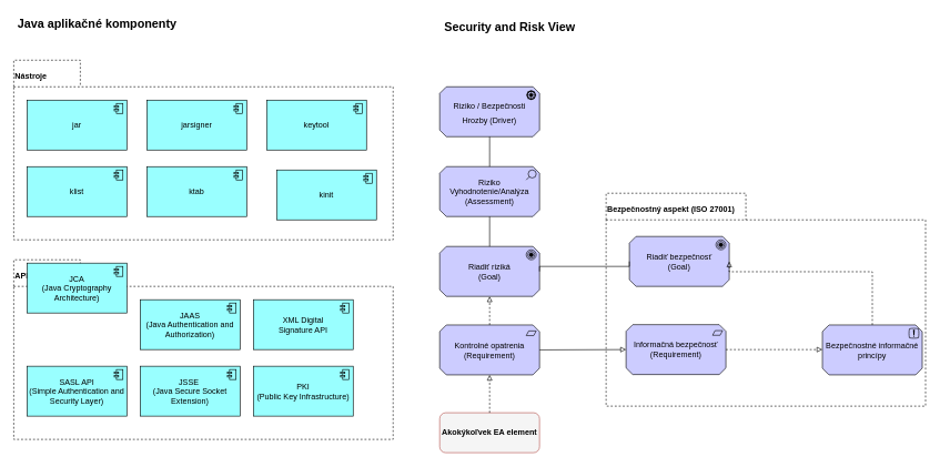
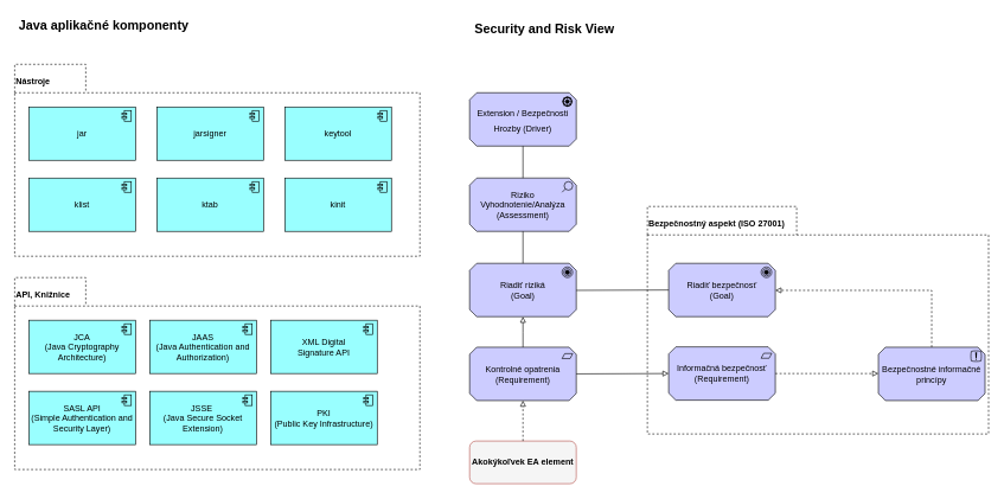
  <mxCell id="0" />
  <mxCell id="1" parent="0" />
  <mxCell id="2" value="Bezpečnostný aspekt (ISO 27001)" style="shape=folder;spacingTop=10;tabWidth=210;tabHeight=40;tabPosition=left;html=1;dashed=1;fontSize=12;verticalAlign=top;align=left;fontStyle=1" vertex="1" parent="1"><mxGeometry x="910" y="290" width="480" height="320" as="geometry" /></mxCell>
  <mxCell id="3" value="Nástroje" style="shape=folder;spacingTop=10;tabWidth=100;tabHeight=40;tabPosition=left;html=1;dashed=1;verticalAlign=top;align=left;fontStyle=1" vertex="1" parent="1"><mxGeometry x="20" y="90" width="570" height="270" as="geometry" /></mxCell>
  <mxCell id="4" value="jar" style="html=1;outlineConnect=0;whiteSpace=wrap;fillColor=#99ffff;shape=mxgraph.archimate3.application;appType=comp;archiType=square;" vertex="1" parent="1"><mxGeometry x="40" y="150" width="150" height="75" as="geometry" /></mxCell>
  <mxCell id="5" value="keytool" style="html=1;outlineConnect=0;whiteSpace=wrap;fillColor=#99ffff;shape=mxgraph.archimate3.application;appType=comp;archiType=square;" vertex="1" parent="1"><mxGeometry x="400" y="150" width="150" height="75" as="geometry" /></mxCell>
  <mxCell id="6" value="ktab" style="html=1;outlineConnect=0;whiteSpace=wrap;fillColor=#99ffff;shape=mxgraph.archimate3.application;appType=comp;archiType=square;" vertex="1" parent="1"><mxGeometry x="220" y="250" width="150" height="75" as="geometry" /></mxCell>
  <mxCell id="7" value="klist" style="html=1;outlineConnect=0;whiteSpace=wrap;fillColor=#99ffff;shape=mxgraph.archimate3.application;appType=comp;archiType=square;" vertex="1" parent="1"><mxGeometry x="40" y="250" width="150" height="75" as="geometry" /></mxCell>
- <mxCell id="8" value="kinit" style="html=1;outlineConnect=0;whiteSpace=wrap;fillColor=#99ffff;shape=mxgraph.archimate3.application;appType=comp;archiType=square;" vertex="1" parent="1"><mxGeometry x="415" y="255" width="150" height="75" as="geometry" /></mxCell>
+ <mxCell id="8" value="kinit" style="html=1;outlineConnect=0;whiteSpace=wrap;fillColor=#99ffff;shape=mxgraph.archimate3.application;appType=comp;archiType=square;" vertex="1" parent="1"><mxGeometry x="400" y="250" width="150" height="75" as="geometry" /></mxCell>
  <mxCell id="9" value="jarsigner" style="html=1;outlineConnect=0;whiteSpace=wrap;fillColor=#99ffff;shape=mxgraph.archimate3.application;appType=comp;archiType=square;" vertex="1" parent="1"><mxGeometry x="220" y="150" width="150" height="75" as="geometry" /></mxCell>
  <mxCell id="10" value="API, Knižnice" style="shape=folder;spacingTop=10;tabWidth=100;tabHeight=40;tabPosition=left;html=1;dashed=1;verticalAlign=top;align=left;fontStyle=1" vertex="1" parent="1"><mxGeometry x="20" y="390" width="570" height="270" as="geometry" /></mxCell>
- <mxCell id="11" value="JCA &lt;br&gt;(Java Cryptography Architecture)" style="html=1;outlineConnect=0;whiteSpace=wrap;fillColor=#99ffff;shape=mxgraph.archimate3.application;appType=comp;archiType=square;" vertex="1" parent="1"><mxGeometry x="40" y="395" width="150" height="75" as="geometry" /></mxCell>
+ <mxCell id="11" value="JCA &lt;br&gt;(Java Cryptography Architecture)" style="html=1;outlineConnect=0;whiteSpace=wrap;fillColor=#99ffff;shape=mxgraph.archimate3.application;appType=comp;archiType=square;" vertex="1" parent="1"><mxGeometry x="40" y="450" width="150" height="75" as="geometry" /></mxCell>
  <mxCell id="12" value="JAAS&lt;br&gt;(Java Authentication and Authorization)" style="html=1;outlineConnect=0;whiteSpace=wrap;fillColor=#99ffff;shape=mxgraph.archimate3.application;appType=comp;archiType=square;" vertex="1" parent="1"><mxGeometry x="210" y="450" width="150" height="75" as="geometry" /></mxCell>
  <mxCell id="13" value="XML Digital &lt;br&gt;Signature API" style="html=1;outlineConnect=0;whiteSpace=wrap;fillColor=#99ffff;shape=mxgraph.archimate3.application;appType=comp;archiType=square;" vertex="1" parent="1"><mxGeometry x="380" y="450" width="150" height="75" as="geometry" /></mxCell>
  <mxCell id="14" value="SASL API&lt;br&gt;(Simple Authentication and Security Layer)" style="html=1;outlineConnect=0;whiteSpace=wrap;fillColor=#99ffff;shape=mxgraph.archimate3.application;appType=comp;archiType=square;" vertex="1" parent="1"><mxGeometry x="40" y="550" width="150" height="75" as="geometry" /></mxCell>
  <mxCell id="15" value="JSSE&amp;nbsp;&lt;br&gt;(Java Secure Socket Extension)" style="html=1;outlineConnect=0;whiteSpace=wrap;fillColor=#99ffff;shape=mxgraph.archimate3.application;appType=comp;archiType=square;" vertex="1" parent="1"><mxGeometry x="210" y="550" width="150" height="75" as="geometry" /></mxCell>
  <mxCell id="16" value="PKI&lt;br&gt;(Public Key Infrastructure)" style="html=1;outlineConnect=0;whiteSpace=wrap;fillColor=#99ffff;shape=mxgraph.archimate3.application;appType=comp;archiType=square;" vertex="1" parent="1"><mxGeometry x="380" y="550" width="150" height="75" as="geometry" /></mxCell>
  <mxCell id="17" value="&lt;b style=&quot;font-size: 18px;&quot;&gt;Java aplikačné komponenty&lt;/b&gt;" style="text;html=1;align=center;verticalAlign=middle;resizable=0;points=[];autosize=1;strokeColor=none;fillColor=none;fontSize=18;" vertex="1" parent="1"><mxGeometry x="20" y="20" width="250" height="30" as="geometry" /></mxCell>
- <mxCell id="18" value="&lt;font style=&quot;font-size: 12px&quot;&gt;Riziko / Bezpečnosti&lt;br&gt;Hrozby (Driver)&lt;br&gt;&lt;/font&gt;" style="html=1;outlineConnect=0;whiteSpace=wrap;fillColor=#CCCCFF;shape=mxgraph.archimate3.application;appType=driver;archiType=oct;fontSize=18;" vertex="1" parent="1"><mxGeometry x="660" y="130" width="150" height="75" as="geometry" /></mxCell>
+ <mxCell id="18" value="&lt;font style=&quot;font-size: 12px&quot;&gt;Extension / Bezpečnosti&lt;br&gt;Hrozby (Driver)&lt;br&gt;&lt;/font&gt;" style="html=1;outlineConnect=0;whiteSpace=wrap;fillColor=#CCCCFF;shape=mxgraph.archimate3.application;appType=driver;archiType=oct;fontSize=18;" vertex="1" parent="1"><mxGeometry x="660" y="130" width="150" height="75" as="geometry" /></mxCell>
  <mxCell id="19" value="Riziko Vyhodnotenie/Analýza&lt;br&gt;(Assessment)" style="html=1;outlineConnect=0;whiteSpace=wrap;fillColor=#CCCCFF;shape=mxgraph.archimate3.application;appType=assess;archiType=oct;fontSize=12;" vertex="1" parent="1"><mxGeometry x="660" y="250" width="150" height="75" as="geometry" /></mxCell>
  <mxCell id="20" value="Riadiť riziká&lt;br&gt;(Goal)" style="html=1;outlineConnect=0;whiteSpace=wrap;fillColor=#CCCCFF;shape=mxgraph.archimate3.application;appType=goal;archiType=oct;fontSize=12;" vertex="1" parent="1"><mxGeometry x="660" y="370" width="150" height="75" as="geometry" /></mxCell>
- <mxCell id="21" value="Riadiť bezpečnosť&lt;br&gt;(Goal)" style="html=1;outlineConnect=0;whiteSpace=wrap;fillColor=#CCCCFF;shape=mxgraph.archimate3.application;appType=goal;archiType=oct;fontSize=12;" vertex="1" parent="1"><mxGeometry x="945" y="355" width="150" height="75" as="geometry" /></mxCell>
+ <mxCell id="21" value="Riadiť bezpečnosť&lt;br&gt;(Goal)" style="html=1;outlineConnect=0;whiteSpace=wrap;fillColor=#CCCCFF;shape=mxgraph.archimate3.application;appType=goal;archiType=oct;fontSize=12;" vertex="1" parent="1"><mxGeometry x="940" y="370" width="150" height="75" as="geometry" /></mxCell>
  <mxCell id="22" value="Kontrolné opatrenia&lt;br&gt;(Requirement)" style="html=1;outlineConnect=0;whiteSpace=wrap;fillColor=#CCCCFF;shape=mxgraph.archimate3.application;appType=requirement;archiType=oct;fontSize=12;" vertex="1" parent="1"><mxGeometry x="660" y="488" width="150" height="75" as="geometry" /></mxCell>
  <mxCell id="23" value="Informačná bezpečnosť&lt;br&gt;(Requirement)" style="html=1;outlineConnect=0;whiteSpace=wrap;fillColor=#CCCCFF;shape=mxgraph.archimate3.application;appType=requirement;archiType=oct;fontSize=12;" vertex="1" parent="1"><mxGeometry x="940" y="487.5" width="150" height="75" as="geometry" /></mxCell>
  <mxCell id="24" value="Bezpečnostné informačné princípy" style="html=1;outlineConnect=0;whiteSpace=wrap;fillColor=#CCCCFF;shape=mxgraph.archimate3.application;appType=principle;archiType=oct;fontSize=12;" vertex="1" parent="1"><mxGeometry x="1235" y="488" width="150" height="75" as="geometry" /></mxCell>
  <mxCell id="25" value="" style="endArrow=none;html=1;endFill=0;edgeStyle=elbowEdgeStyle;elbow=vertical;rounded=0;fontSize=12;entryX=1;entryY=0.5;entryDx=0;entryDy=0;entryPerimeter=0;exitX=0;exitY=0.5;exitDx=0;exitDy=0;exitPerimeter=0;" edge="1" parent="1" source="21" target="20"><mxGeometry width="160" relative="1" as="geometry"><mxPoint x="720" y="340" as="sourcePoint" /><mxPoint x="880" y="340" as="targetPoint" /></mxGeometry></mxCell>
  <mxCell id="26" value="" style="endArrow=block;html=1;endFill=0;edgeStyle=elbowEdgeStyle;elbow=vertical;rounded=0;fontSize=12;entryX=0;entryY=0.5;entryDx=0;entryDy=0;entryPerimeter=0;exitX=1;exitY=0.5;exitDx=0;exitDy=0;exitPerimeter=0;" edge="1" parent="1" source="22" target="23"><mxGeometry width="160" relative="1" as="geometry"><mxPoint x="740" y="610" as="sourcePoint" /><mxPoint x="900" y="610" as="targetPoint" /></mxGeometry></mxCell>
  <mxCell id="27" value="" style="edgeStyle=elbowEdgeStyle;html=1;endArrow=block;elbow=vertical;endFill=0;dashed=1;rounded=0;fontSize=12;entryX=1;entryY=0.5;entryDx=0;entryDy=0;entryPerimeter=0;exitX=0.5;exitY=0;exitDx=0;exitDy=0;exitPerimeter=0;" edge="1" parent="1" source="24" target="21"><mxGeometry width="160" relative="1" as="geometry"><mxPoint x="1130" y="220" as="sourcePoint" /><mxPoint x="1290" y="220" as="targetPoint" /><Array as="points"><mxPoint x="1190" y="408" /></Array></mxGeometry></mxCell>
  <mxCell id="28" value="" style="edgeStyle=elbowEdgeStyle;html=1;endArrow=block;elbow=vertical;endFill=0;dashed=1;rounded=0;fontSize=12;exitX=1;exitY=0.5;exitDx=0;exitDy=0;exitPerimeter=0;" edge="1" parent="1" source="23" target="24"><mxGeometry width="160" relative="1" as="geometry"><mxPoint x="1130" y="640" as="sourcePoint" /><mxPoint x="1290" y="640" as="targetPoint" /></mxGeometry></mxCell>
- <mxCell id="29" value="" style="edgeStyle=elbowEdgeStyle;html=1;endArrow=block;elbow=vertical;endFill=0;dashed=1;rounded=0;fontSize=12;entryX=0.5;entryY=1;entryDx=0;entryDy=0;entryPerimeter=0;exitX=0.5;exitY=0;exitDx=0;exitDy=0;exitPerimeter=0;" edge="1" parent="1" source="22" target="20"><mxGeometry width="160" relative="1" as="geometry"><mxPoint x="630" y="630" as="sourcePoint" /><mxPoint x="790" y="630" as="targetPoint" /></mxGeometry></mxCell>
+ <mxCell id="29" value="" style="edgeStyle=elbowEdgeStyle;html=1;endArrow=block;elbow=vertical;endFill=0;dashed=0;rounded=0;fontSize=12;entryX=0.5;entryY=1;entryDx=0;entryDy=0;entryPerimeter=0;exitX=0.5;exitY=0;exitDx=0;exitDy=0;exitPerimeter=0;" edge="1" parent="1" source="22" target="20"><mxGeometry width="160" relative="1" as="geometry"><mxPoint x="630" y="630" as="sourcePoint" /><mxPoint x="790" y="630" as="targetPoint" /></mxGeometry></mxCell>
  <mxCell id="30" value="" style="edgeStyle=elbowEdgeStyle;html=1;endArrow=none;elbow=vertical;rounded=0;fontSize=12;exitX=0.5;exitY=1;exitDx=0;exitDy=0;exitPerimeter=0;" edge="1" parent="1" source="18" target="19"><mxGeometry width="160" relative="1" as="geometry"><mxPoint x="880" y="210" as="sourcePoint" /><mxPoint x="1040" y="210" as="targetPoint" /></mxGeometry></mxCell>
  <mxCell id="31" value="" style="edgeStyle=elbowEdgeStyle;html=1;endArrow=none;elbow=vertical;rounded=0;fontSize=12;exitX=0.5;exitY=1;exitDx=0;exitDy=0;exitPerimeter=0;entryX=0.5;entryY=0;entryDx=0;entryDy=0;entryPerimeter=0;" edge="1" parent="1" source="19" target="20"><mxGeometry width="160" relative="1" as="geometry"><mxPoint x="750" y="340" as="sourcePoint" /><mxPoint x="910" y="340" as="targetPoint" /></mxGeometry></mxCell>
  <mxCell id="32" value="Akokýkoľvek EA element" style="rounded=1;whiteSpace=wrap;html=1;fontSize=12;fillColor=#f5f5f5;strokeColor=#b85450;fontStyle=1;" vertex="1" parent="1"><mxGeometry x="660" y="620" width="150" height="60" as="geometry" /></mxCell>
  <mxCell id="33" value="" style="edgeStyle=elbowEdgeStyle;html=1;endArrow=block;elbow=vertical;endFill=0;dashed=1;rounded=0;fontSize=12;exitX=0.5;exitY=0;exitDx=0;exitDy=0;entryX=0.5;entryY=1;entryDx=0;entryDy=0;entryPerimeter=0;" edge="1" parent="1" source="32" target="22"><mxGeometry width="160" relative="1" as="geometry"><mxPoint x="840" y="720" as="sourcePoint" /><mxPoint x="1000" y="720" as="targetPoint" /></mxGeometry></mxCell>
  <mxCell id="34" value="Security and Risk View" style="text;html=1;align=center;verticalAlign=middle;resizable=0;points=[];autosize=1;strokeColor=none;fillColor=none;fontSize=18;fontStyle=1" vertex="1" parent="1"><mxGeometry x="660" y="25" width="210" height="30" as="geometry" /></mxCell>
